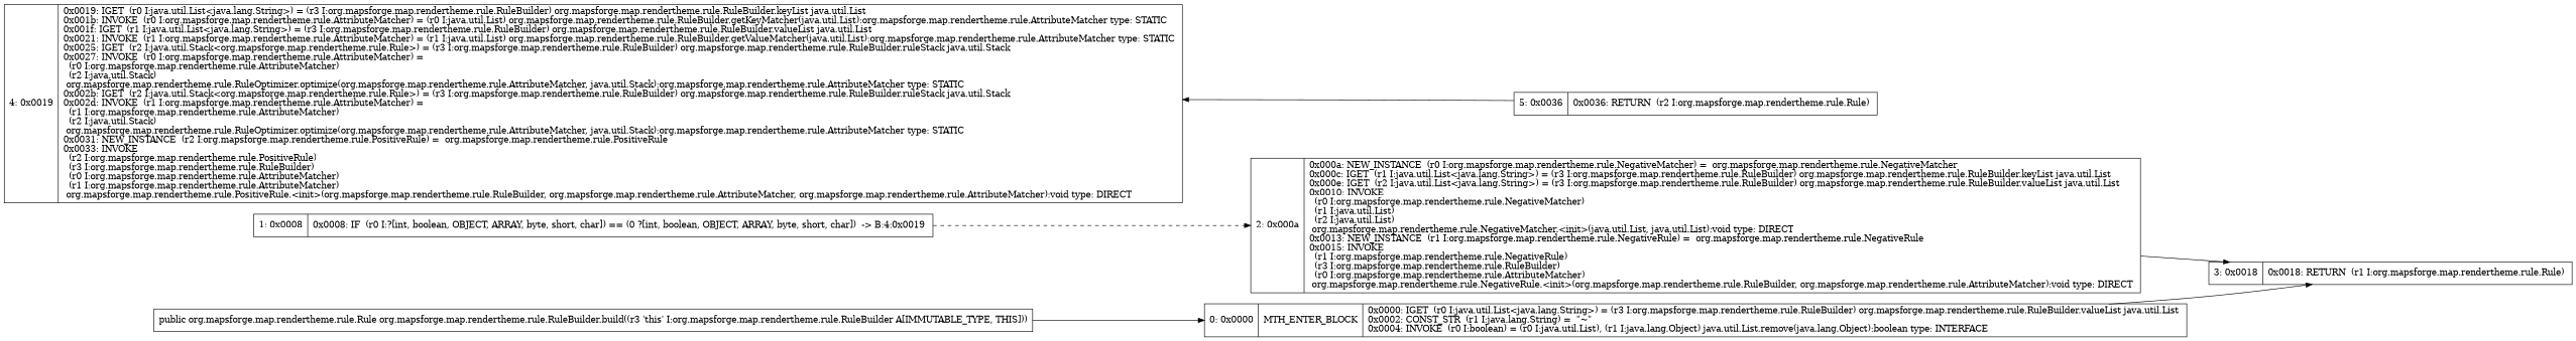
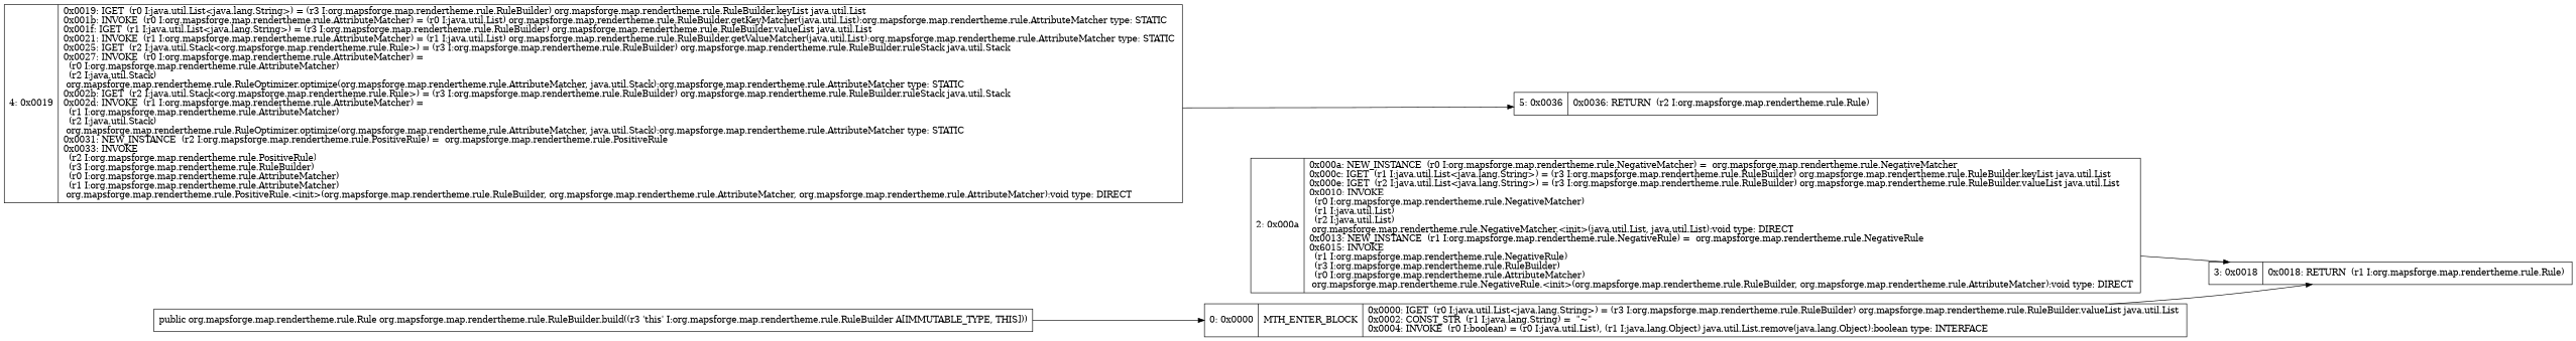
  digraph {
    rankdir=LR
    node [shape=record]
    n1 [label="{0\:\ 0x0000|MTH_ENTER_BLOCK\l|0x0000: IGET  (r0 I:java.util.List\<java.lang.String\>) = (r3 I:org.mapsforge.map.rendertheme.rule.RuleBuilder) org.mapsforge.map.rendertheme.rule.RuleBuilder.valueList java.util.List \l0x0002: CONST_STR  (r1 I:java.lang.String) =  \"~\" \l0x0004: INVOKE  (r0 I:boolean) = (r0 I:java.util.List), (r1 I:java.lang.Object) java.util.List.remove(java.lang.Object):boolean type: INTERFACE \l}"]
    n2 [label="{3\:\ 0x0018|0x0018: RETURN  (r1 I:org.mapsforge.map.rendertheme.rule.Rule) \l}"]
-   n3 [label="{1\:\ 0x0008|0x0008: IF  (r0 I:?[int, boolean, OBJECT, ARRAY, byte, short, char]) == (0 ?[int, boolean, OBJECT, ARRAY, byte, short, char])  \-\> B:4:0x0019 \l}"]
-   n4 [label="{2\:\ 0x000a|0x000a: NEW_INSTANCE  (r0 I:org.mapsforge.map.rendertheme.rule.NegativeMatcher) =  org.mapsforge.map.rendertheme.rule.NegativeMatcher \l0x000c: IGET  (r1 I:java.util.List\<java.lang.String\>) = (r3 I:org.mapsforge.map.rendertheme.rule.RuleBuilder) org.mapsforge.map.rendertheme.rule.RuleBuilder.keyList java.util.List \l0x000e: IGET  (r2 I:java.util.List\<java.lang.String\>) = (r3 I:org.mapsforge.map.rendertheme.rule.RuleBuilder) org.mapsforge.map.rendertheme.rule.RuleBuilder.valueList java.util.List \l0x0010: INVOKE  \l  (r0 I:org.mapsforge.map.rendertheme.rule.NegativeMatcher)\l  (r1 I:java.util.List)\l  (r2 I:java.util.List)\l org.mapsforge.map.rendertheme.rule.NegativeMatcher.\<init\>(java.util.List, java.util.List):void type: DIRECT \l0x0013: NEW_INSTANCE  (r1 I:org.mapsforge.map.rendertheme.rule.NegativeRule) =  org.mapsforge.map.rendertheme.rule.NegativeRule \l0x0015: INVOKE  \l  (r1 I:org.mapsforge.map.rendertheme.rule.NegativeRule)\l  (r3 I:org.mapsforge.map.rendertheme.rule.RuleBuilder)\l  (r0 I:org.mapsforge.map.rendertheme.rule.AttributeMatcher)\l org.mapsforge.map.rendertheme.rule.NegativeRule.\<init\>(org.mapsforge.map.rendertheme.rule.RuleBuilder, org.mapsforge.map.rendertheme.rule.AttributeMatcher):void type: DIRECT \l}"]
+   n4 [label="{2\:\ 0x000a|0x000a: NEW_INSTANCE  (r0 I:org.mapsforge.map.rendertheme.rule.NegativeMatcher) =  org.mapsforge.map.rendertheme.rule.NegativeMatcher \l0x000c: IGET  (r1 I:java.util.List\<java.lang.String\>) = (r3 I:org.mapsforge.map.rendertheme.rule.RuleBuilder) org.mapsforge.map.rendertheme.rule.RuleBuilder.keyList java.util.List \l0x000e: IGET  (r2 I:java.util.List\<java.lang.String\>) = (r3 I:org.mapsforge.map.rendertheme.rule.RuleBuilder) org.mapsforge.map.rendertheme.rule.RuleBuilder.valueList java.util.List \l0x0010: INVOKE  \l  (r0 I:org.mapsforge.map.rendertheme.rule.NegativeMatcher)\l  (r1 I:java.util.List)\l  (r2 I:java.util.List)\l org.mapsforge.map.rendertheme.rule.NegativeMatcher.\<init\>(java.util.List, java.util.List):void type: DIRECT \l0x0013: NEW_INSTANCE  (r1 I:org.mapsforge.map.rendertheme.rule.NegativeRule) =  org.mapsforge.map.rendertheme.rule.NegativeRule \l0x6015: INVOKE  \l  (r1 I:org.mapsforge.map.rendertheme.rule.NegativeRule)\l  (r3 I:org.mapsforge.map.rendertheme.rule.RuleBuilder)\l  (r0 I:org.mapsforge.map.rendertheme.rule.AttributeMatcher)\l org.mapsforge.map.rendertheme.rule.NegativeRule.\<init\>(org.mapsforge.map.rendertheme.rule.RuleBuilder, org.mapsforge.map.rendertheme.rule.AttributeMatcher):void type: DIRECT \l}"]
    n5 [label="{4\:\ 0x0019|0x0019: IGET  (r0 I:java.util.List\<java.lang.String\>) = (r3 I:org.mapsforge.map.rendertheme.rule.RuleBuilder) org.mapsforge.map.rendertheme.rule.RuleBuilder.keyList java.util.List \l0x001b: INVOKE  (r0 I:org.mapsforge.map.rendertheme.rule.AttributeMatcher) = (r0 I:java.util.List) org.mapsforge.map.rendertheme.rule.RuleBuilder.getKeyMatcher(java.util.List):org.mapsforge.map.rendertheme.rule.AttributeMatcher type: STATIC \l0x001f: IGET  (r1 I:java.util.List\<java.lang.String\>) = (r3 I:org.mapsforge.map.rendertheme.rule.RuleBuilder) org.mapsforge.map.rendertheme.rule.RuleBuilder.valueList java.util.List \l0x0021: INVOKE  (r1 I:org.mapsforge.map.rendertheme.rule.AttributeMatcher) = (r1 I:java.util.List) org.mapsforge.map.rendertheme.rule.RuleBuilder.getValueMatcher(java.util.List):org.mapsforge.map.rendertheme.rule.AttributeMatcher type: STATIC \l0x0025: IGET  (r2 I:java.util.Stack\<org.mapsforge.map.rendertheme.rule.Rule\>) = (r3 I:org.mapsforge.map.rendertheme.rule.RuleBuilder) org.mapsforge.map.rendertheme.rule.RuleBuilder.ruleStack java.util.Stack \l0x0027: INVOKE  (r0 I:org.mapsforge.map.rendertheme.rule.AttributeMatcher) = \l  (r0 I:org.mapsforge.map.rendertheme.rule.AttributeMatcher)\l  (r2 I:java.util.Stack)\l org.mapsforge.map.rendertheme.rule.RuleOptimizer.optimize(org.mapsforge.map.rendertheme.rule.AttributeMatcher, java.util.Stack):org.mapsforge.map.rendertheme.rule.AttributeMatcher type: STATIC \l0x002b: IGET  (r2 I:java.util.Stack\<org.mapsforge.map.rendertheme.rule.Rule\>) = (r3 I:org.mapsforge.map.rendertheme.rule.RuleBuilder) org.mapsforge.map.rendertheme.rule.RuleBuilder.ruleStack java.util.Stack \l0x002d: INVOKE  (r1 I:org.mapsforge.map.rendertheme.rule.AttributeMatcher) = \l  (r1 I:org.mapsforge.map.rendertheme.rule.AttributeMatcher)\l  (r2 I:java.util.Stack)\l org.mapsforge.map.rendertheme.rule.RuleOptimizer.optimize(org.mapsforge.map.rendertheme.rule.AttributeMatcher, java.util.Stack):org.mapsforge.map.rendertheme.rule.AttributeMatcher type: STATIC \l0x0031: NEW_INSTANCE  (r2 I:org.mapsforge.map.rendertheme.rule.PositiveRule) =  org.mapsforge.map.rendertheme.rule.PositiveRule \l0x0033: INVOKE  \l  (r2 I:org.mapsforge.map.rendertheme.rule.PositiveRule)\l  (r3 I:org.mapsforge.map.rendertheme.rule.RuleBuilder)\l  (r0 I:org.mapsforge.map.rendertheme.rule.AttributeMatcher)\l  (r1 I:org.mapsforge.map.rendertheme.rule.AttributeMatcher)\l org.mapsforge.map.rendertheme.rule.PositiveRule.\<init\>(org.mapsforge.map.rendertheme.rule.RuleBuilder, org.mapsforge.map.rendertheme.rule.AttributeMatcher, org.mapsforge.map.rendertheme.rule.AttributeMatcher):void type: DIRECT \l}"]
    n6 [label="{5\:\ 0x0036|0x0036: RETURN  (r2 I:org.mapsforge.map.rendertheme.rule.Rule) \l}"]
    n7 [label="{public org.mapsforge.map.rendertheme.rule.Rule org.mapsforge.map.rendertheme.rule.RuleBuilder.build((r3 'this' I:org.mapsforge.map.rendertheme.rule.RuleBuilder A[IMMUTABLE_TYPE, THIS])) }"]
    n1 -> n2
-   n3 -> n4 [style=dashed]
    n4 -> n2
-   n6 -> n5
+   n5 -> n6
    n7 -> n1
  }
